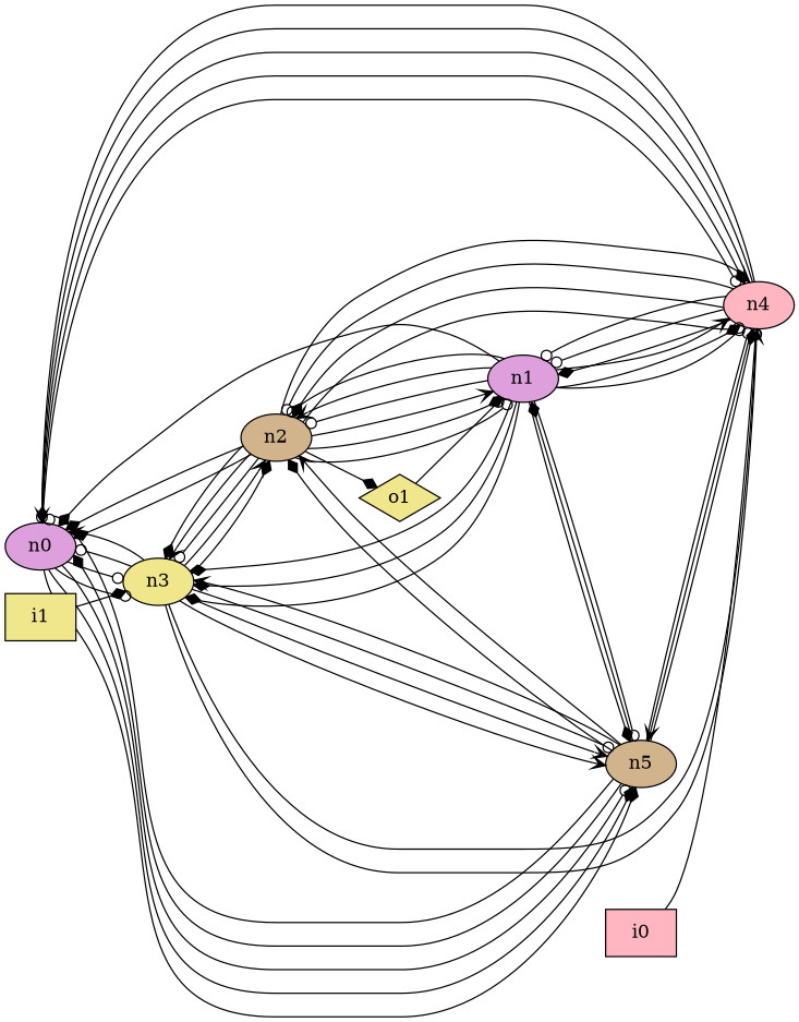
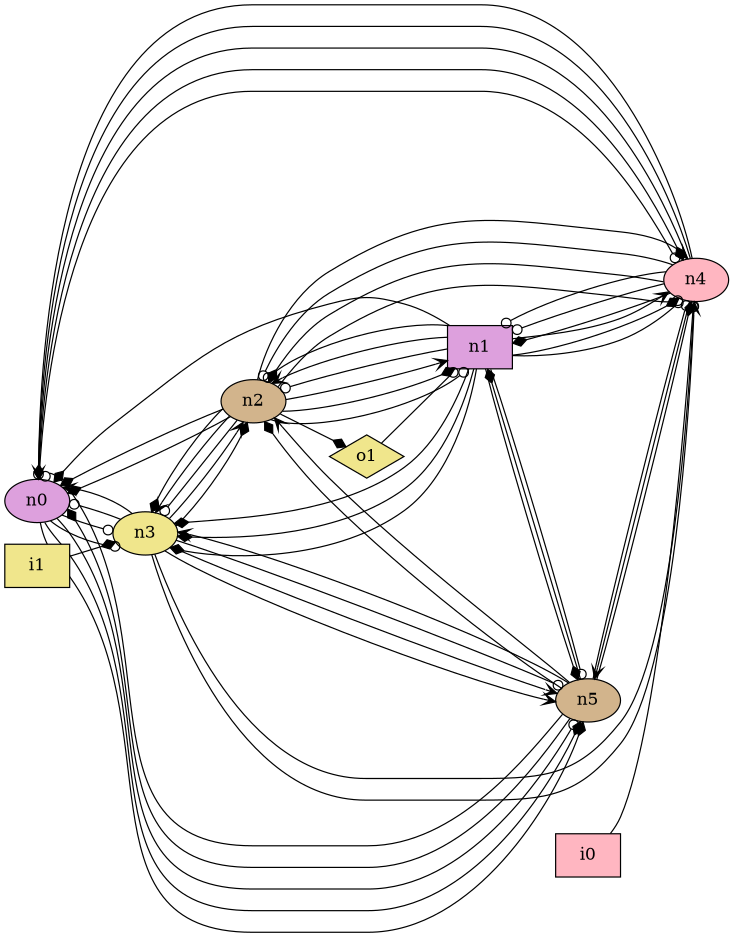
  digraph {
    rankdir=LR
    node [fillcolor=khaki style=filled]
    edge [arrowhead=diamond]
    n1 [fillcolor=plum label=n0]
    n2 [label=n3]
    n3 [fillcolor=lightpink label=n4]
    n4 [fillcolor=tan label=n5]
    n5 [fillcolor=tan label=n2]
-   n6 [fillcolor=plum label=n1]
+   n6 [fillcolor=plum label=n1 shape=box]
    n7 [label=o1 shape=diamond]
    n8 [fillcolor=lightpink label=i0 shape=box]
    n9 [label=i1 shape=box]
    n1 -> n2 [arrowhead=odot]
    n1 -> n2 [arrowhead=odot]
    n1 -> n3 [arrowhead=odot]
    n1 -> n3
    n1 -> n4
    n1 -> n4
    n1 -> n4 [arrowhead=odot]
    n2 -> n1 [arrowhead=odot]
    n2 -> n1 [arrowhead=vee]
    n2 -> n3 [arrowhead=vee]
    n2 -> n3 [arrowhead=odot]
    n2 -> n4 [arrowhead=vee]
    n2 -> n4 [arrowhead=vee]
    n2 -> n4 [arrowhead=odot]
    n2 -> n5
    n2 -> n5 [arrowhead=vee]
    n3 -> n1
    n3 -> n1 [arrowhead=vee]
    n3 -> n1 [arrowhead=odot]
    n3 -> n4 [arrowhead=vee]
    n3 -> n5
    n3 -> n5 [arrowhead=odot]
    n3 -> n6
    n3 -> n6 [arrowhead=odot]
    n3 -> n6 [arrowhead=odot]
    n4 -> n1
    n4 -> n1 [arrowhead=odot]
    n4 -> n2 [arrowhead=vee]
    n4 -> n3
    n4 -> n3 [arrowhead=odot]
    n4 -> n5
    n4 -> n5 [arrowhead=vee]
    n4 -> n6
    n5 -> n1
    n5 -> n1
    n5 -> n2 [arrowhead=odot]
    n5 -> n2 [arrowhead=vee]
    n5 -> n2
    n5 -> n3 [arrowhead=odot]
    n5 -> n3 [arrowhead=vee]
    n5 -> n6 [arrowhead=odot]
    n5 -> n6
    n5 -> n6 [arrowhead=vee]
    n5 -> n7
    n6 -> n1
    n6 -> n2
    n6 -> n2
    n6 -> n2
    n6 -> n3 [arrowhead=odot]
    n6 -> n3 [arrowhead=vee]
    n6 -> n3
    n6 -> n4
    n6 -> n4 [arrowhead=odot]
    n6 -> n5 [arrowhead=odot]
    n6 -> n5 [arrowhead=vee]
    n6 -> n5 [arrowhead=odot]
    n7 -> n6 [arrowhead=odot]
    n8 -> n3 [arrowhead=odot]
    n9 -> n2
  }
